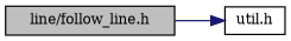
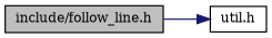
  digraph {
    rankdir=LR
    fontname="DejaVu Serif"
    node [color=black fontname="DejaVu Serif" fontsize=10 shape=record style=filled]
-   n1 [fillcolor=grey75 fontcolor=black height=0.2 label="line/follow_line.h" width=0.4]
+   n1 [fillcolor=grey75 fontcolor=black height=0.2 label="include/follow_line.h" width=0.4]
    n2 [fillcolor=white height=0.2 label="util.h" width=0.4]
    n1 -> n2 [color=midnightblue fontname="DejaVu Serif" fontsize=10 labelfontname=Helvetica labelfontsize=10 style=solid]
  }
